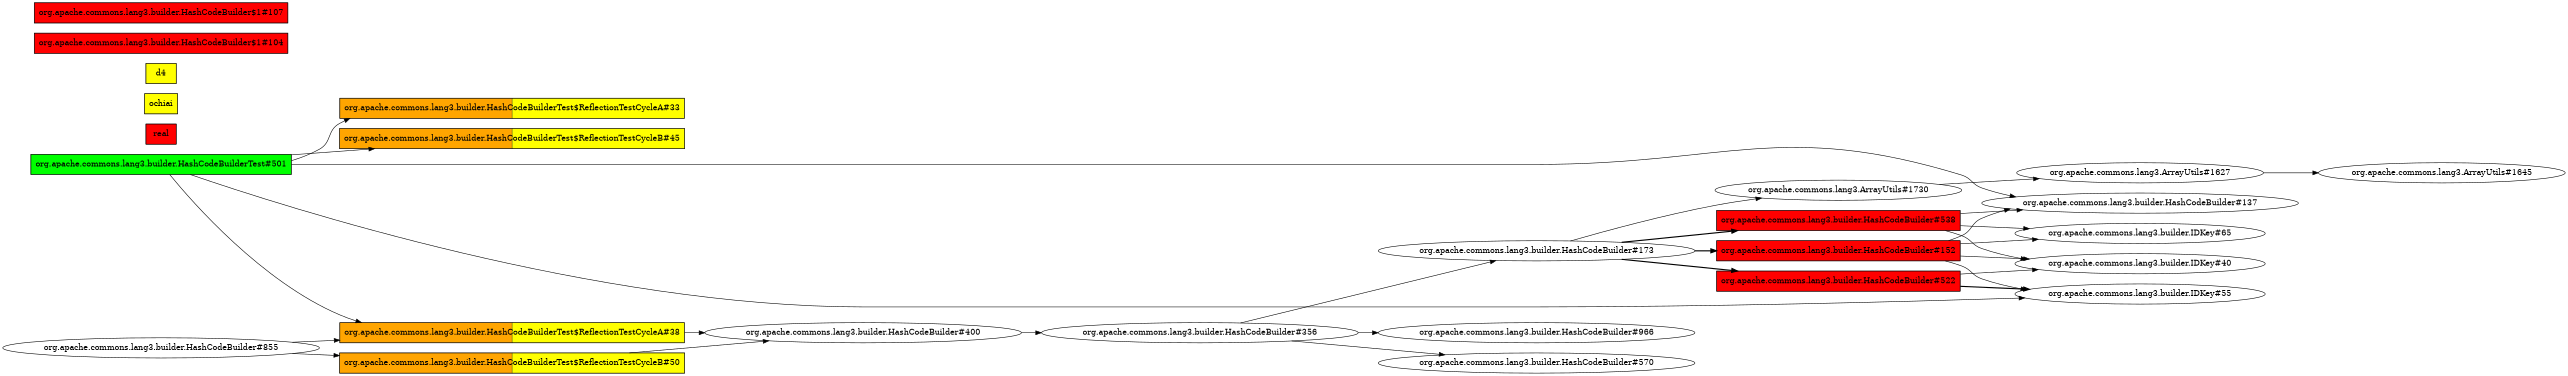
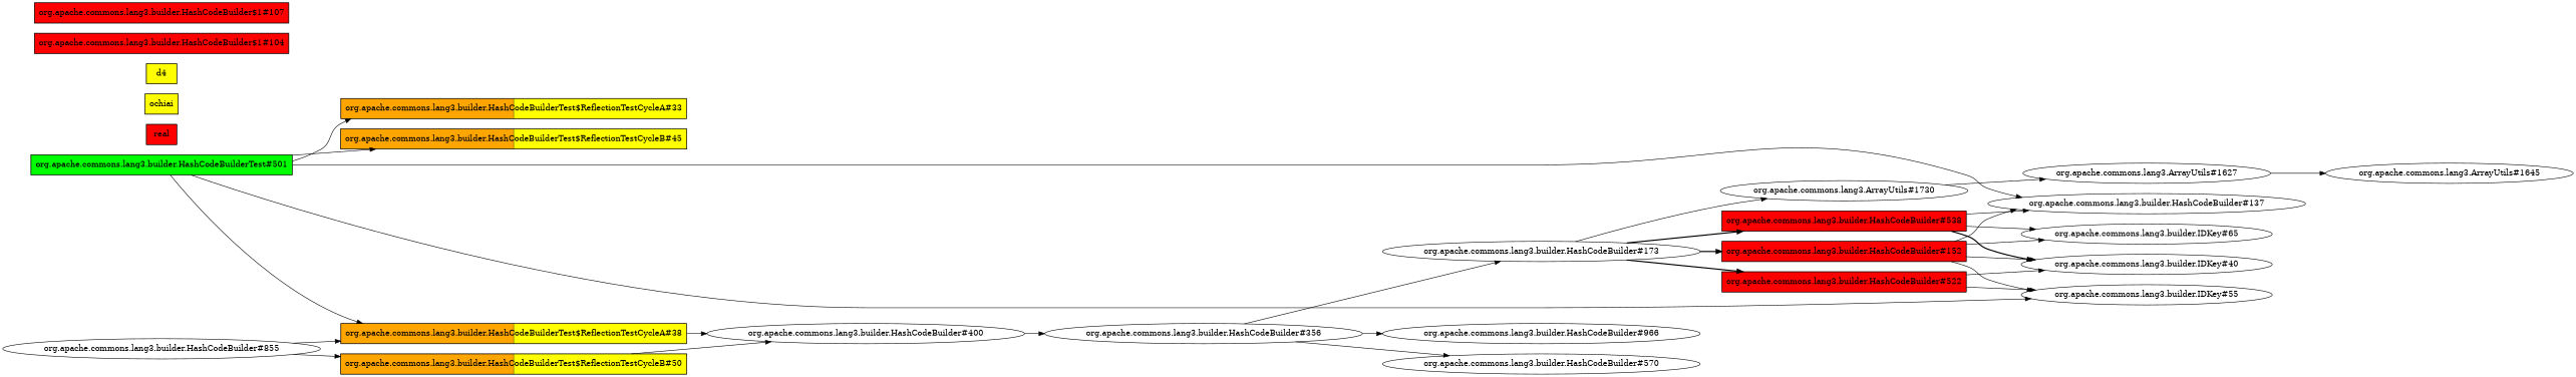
  digraph {
    rankdir=LR
    "org.apache.commons.lang3.builder.HashCodeBuilderTest$ReflectionTestCycleB#50" [fillcolor="orange:yellow" shape=box style=striped]
    "org.apache.commons.lang3.builder.HashCodeBuilder#400"
    "org.apache.commons.lang3.builder.HashCodeBuilder#356"
    "org.apache.commons.lang3.builder.HashCodeBuilder#522" [fillcolor=red shape=box style=striped]
    "org.apache.commons.lang3.builder.IDKey#55"
    "org.apache.commons.lang3.builder.IDKey#40"
    "org.apache.commons.lang3.builder.HashCodeBuilder#538" [fillcolor=red shape=box style=striped]
    "org.apache.commons.lang3.builder.HashCodeBuilder#137"
    "org.apache.commons.lang3.builder.IDKey#65"
    "org.apache.commons.lang3.builder.HashCodeBuilder#152" [fillcolor=red shape=box style=striped]
    real [fillcolor=red shape=box style=striped]
    ochiai [fillcolor=yellow shape=box style=striped]
    d4 [fillcolor=yellow shape=box style=striped]
    "org.apache.commons.lang3.builder.HashCodeBuilder$1#104" [fillcolor=red shape=box style=striped]
    "org.apache.commons.lang3.builder.HashCodeBuilderTest#501" [fillcolor=green shape=box style=striped]
    "org.apache.commons.lang3.builder.HashCodeBuilderTest$ReflectionTestCycleA#33" [fillcolor="orange:yellow" shape=box style=striped]
    "org.apache.commons.lang3.builder.HashCodeBuilderTest$ReflectionTestCycleB#45" [fillcolor="orange:yellow" shape=box style=striped]
    "org.apache.commons.lang3.builder.HashCodeBuilderTest$ReflectionTestCycleA#38" [fillcolor="orange:yellow" shape=box style=striped]
    "org.apache.commons.lang3.builder.HashCodeBuilder$1#107" [fillcolor=red shape=box style=striped]
    n20 [label="org.apache.commons.lang3.builder.HashCodeBuilder#570"]
    "org.apache.commons.lang3.builder.HashCodeBuilder#173"
    "org.apache.commons.lang3.builder.HashCodeBuilder#966"
    "org.apache.commons.lang3.ArrayUtils#1730"
    "org.apache.commons.lang3.builder.HashCodeBuilder#855"
    "org.apache.commons.lang3.ArrayUtils#1627"
    "org.apache.commons.lang3.ArrayUtils#1645"
    "org.apache.commons.lang3.builder.HashCodeBuilderTest$ReflectionTestCycleB#50" -> "org.apache.commons.lang3.builder.HashCodeBuilder#400"
    "org.apache.commons.lang3.builder.HashCodeBuilder#400" -> "org.apache.commons.lang3.builder.HashCodeBuilder#356"
    "org.apache.commons.lang3.builder.HashCodeBuilder#356" -> n20
    "org.apache.commons.lang3.builder.HashCodeBuilder#356" -> "org.apache.commons.lang3.builder.HashCodeBuilder#173"
    "org.apache.commons.lang3.builder.HashCodeBuilder#356" -> "org.apache.commons.lang3.builder.HashCodeBuilder#966"
-   "org.apache.commons.lang3.builder.HashCodeBuilder#522" -> "org.apache.commons.lang3.builder.IDKey#55" [style=bold]
+   "org.apache.commons.lang3.builder.HashCodeBuilder#522" -> "org.apache.commons.lang3.builder.IDKey#55"
    "org.apache.commons.lang3.builder.HashCodeBuilder#522" -> "org.apache.commons.lang3.builder.IDKey#40"
-   "org.apache.commons.lang3.builder.HashCodeBuilder#538" -> "org.apache.commons.lang3.builder.IDKey#40"
+   "org.apache.commons.lang3.builder.HashCodeBuilder#538" -> "org.apache.commons.lang3.builder.IDKey#40" [style=bold]
    "org.apache.commons.lang3.builder.HashCodeBuilder#538" -> "org.apache.commons.lang3.builder.HashCodeBuilder#137"
    "org.apache.commons.lang3.builder.HashCodeBuilder#538" -> "org.apache.commons.lang3.builder.IDKey#65"
    "org.apache.commons.lang3.builder.HashCodeBuilder#152" -> "org.apache.commons.lang3.builder.IDKey#55"
    "org.apache.commons.lang3.builder.HashCodeBuilder#152" -> "org.apache.commons.lang3.builder.IDKey#40"
    "org.apache.commons.lang3.builder.HashCodeBuilder#152" -> "org.apache.commons.lang3.builder.HashCodeBuilder#137"
    "org.apache.commons.lang3.builder.HashCodeBuilder#152" -> "org.apache.commons.lang3.builder.IDKey#65"
    "org.apache.commons.lang3.builder.HashCodeBuilderTest#501" -> "org.apache.commons.lang3.builder.IDKey#55"
    "org.apache.commons.lang3.builder.HashCodeBuilderTest#501" -> "org.apache.commons.lang3.builder.HashCodeBuilder#137"
    "org.apache.commons.lang3.builder.HashCodeBuilderTest#501" -> "org.apache.commons.lang3.builder.HashCodeBuilderTest$ReflectionTestCycleA#33"
    "org.apache.commons.lang3.builder.HashCodeBuilderTest#501" -> "org.apache.commons.lang3.builder.HashCodeBuilderTest$ReflectionTestCycleB#45"
    "org.apache.commons.lang3.builder.HashCodeBuilderTest#501" -> "org.apache.commons.lang3.builder.HashCodeBuilderTest$ReflectionTestCycleA#38"
    "org.apache.commons.lang3.builder.HashCodeBuilderTest$ReflectionTestCycleA#38" -> "org.apache.commons.lang3.builder.HashCodeBuilder#400"
    "org.apache.commons.lang3.builder.HashCodeBuilder#173" -> "org.apache.commons.lang3.builder.HashCodeBuilder#522" [style=bold]
    "org.apache.commons.lang3.builder.HashCodeBuilder#173" -> "org.apache.commons.lang3.builder.HashCodeBuilder#538" [style=bold]
    "org.apache.commons.lang3.builder.HashCodeBuilder#173" -> "org.apache.commons.lang3.builder.HashCodeBuilder#152" [style=bold]
    "org.apache.commons.lang3.builder.HashCodeBuilder#173" -> "org.apache.commons.lang3.ArrayUtils#1730"
    "org.apache.commons.lang3.ArrayUtils#1730" -> "org.apache.commons.lang3.ArrayUtils#1627"
    "org.apache.commons.lang3.builder.HashCodeBuilder#855" -> "org.apache.commons.lang3.builder.HashCodeBuilderTest$ReflectionTestCycleB#50"
    "org.apache.commons.lang3.builder.HashCodeBuilder#855" -> "org.apache.commons.lang3.builder.HashCodeBuilderTest$ReflectionTestCycleA#38"
    "org.apache.commons.lang3.ArrayUtils#1627" -> "org.apache.commons.lang3.ArrayUtils#1645"
  }
